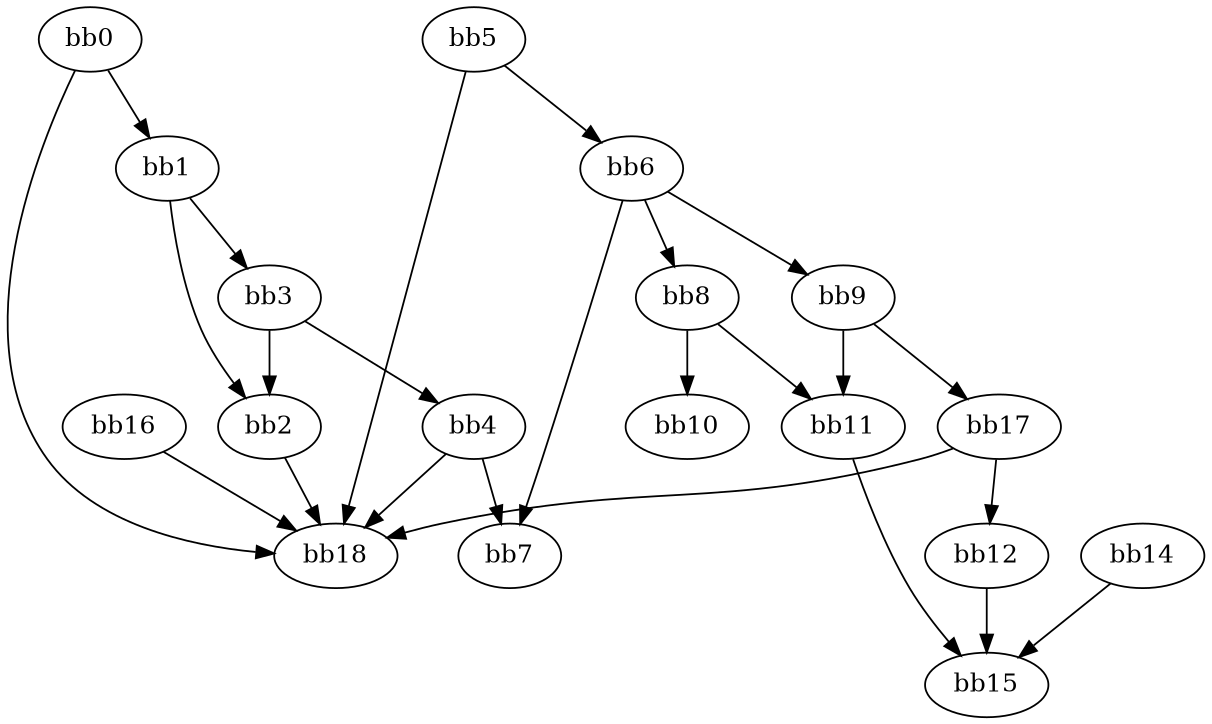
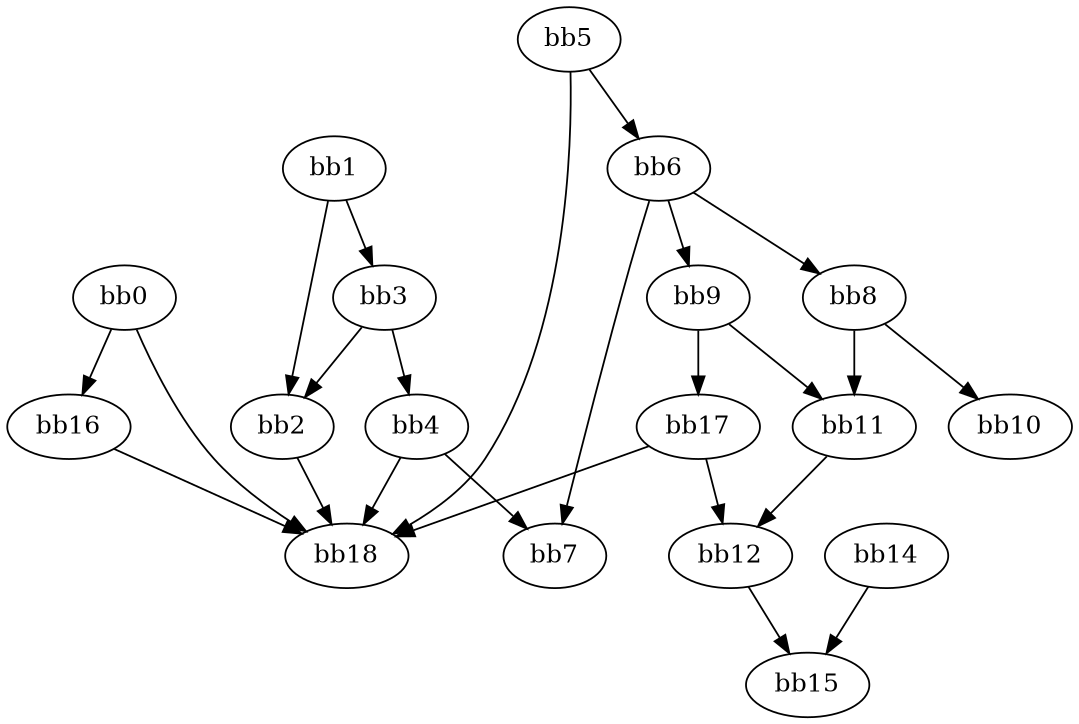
  digraph {
    n1 [label="bb0\l"]
    n2 [label="bb1\l"]
    n3 [label="bb18\l"]
    n4 [label="bb2\l"]
    n5 [label="bb3\l"]
    n6 [label="bb4\l"]
    n7 [label="bb7\l"]
    n8 [label="bb5\l"]
    n9 [label="bb6\l"]
    n10 [label="bb8\l"]
    n11 [label="bb9\l"]
    n12 [label="bb10\l"]
    n13 [label="bb11\l"]
    n14 [label="bb17\l"]
    n15 [label="bb12\l"]
    n16 [label="bb15\l"]
    n17 [label="bb14\l"]
    n18 [label="bb16\l"]
-   n1 -> n2
+   n1 -> n18
    n1 -> n3
    n2 -> n4
    n2 -> n5
    n4 -> n3
    n5 -> n4
    n5 -> n6
    n6 -> n3
    n6 -> n7
    n8 -> n3
    n8 -> n9
    n9 -> n7
    n9 -> n10
    n9 -> n11
    n10 -> n12
    n10 -> n13
    n11 -> n13
    n11 -> n14
-   n13 -> n16
+   n13 -> n15
    n14 -> n3
    n14 -> n15
    n15 -> n16
    n17 -> n16
    n18 -> n3
  }
